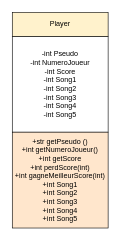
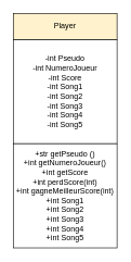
  <mxCell id="0" />
  <mxCell id="1" parent="0" />
  <mxCell id="2" value="-int Pseudo&lt;br&gt;-int NumeroJoueur&lt;br&gt;-int Score&lt;br&gt;-int Song1&lt;br&gt;-int Song2&lt;br&gt;-int Song3&lt;br&gt;-int Song4&lt;br&gt;-int Song5" style="rounded=0;whiteSpace=wrap;html=1;" vertex="1" parent="1"><mxGeometry x="20" y="60" width="160" height="160" as="geometry" /></mxCell>
- <mxCell id="3" value="+str getPseudo ()&lt;br&gt;+int getNumeroJoueur()&lt;br&gt;+int getScore&lt;br&gt;+int perdScore(int)&lt;br&gt;+int gagneMeilleurScore(int)&lt;br&gt;+int Song1&lt;br&gt;+int Song2&lt;br&gt;+int Song3&lt;br&gt;+int Song4&lt;br&gt;+int Song5" style="rounded=0;whiteSpace=wrap;html=1;fillColor=#ffe6cc;" vertex="1" parent="1"><mxGeometry x="20" y="220" width="160" height="160" as="geometry" /></mxCell>
+ <mxCell id="3" value="+str getPseudo ()&lt;br&gt;+int getNumeroJoueur()&lt;br&gt;+int getScore&lt;br&gt;+int perdScore(int)&lt;br&gt;+int gagneMeilleurScore(int)&lt;br&gt;+int Song1&lt;br&gt;+int Song2&lt;br&gt;+int Song3&lt;br&gt;+int Song4&lt;br&gt;+int Song5" style="rounded=0;whiteSpace=wrap;html=1;" vertex="1" parent="1"><mxGeometry x="20" y="220" width="160" height="160" as="geometry" /></mxCell>
  <mxCell id="4" value="Player" style="rounded=0;whiteSpace=wrap;html=1;fillColor=#fff2cc;" vertex="1" parent="1"><mxGeometry x="20" y="20" width="160" height="40" as="geometry" /></mxCell>
